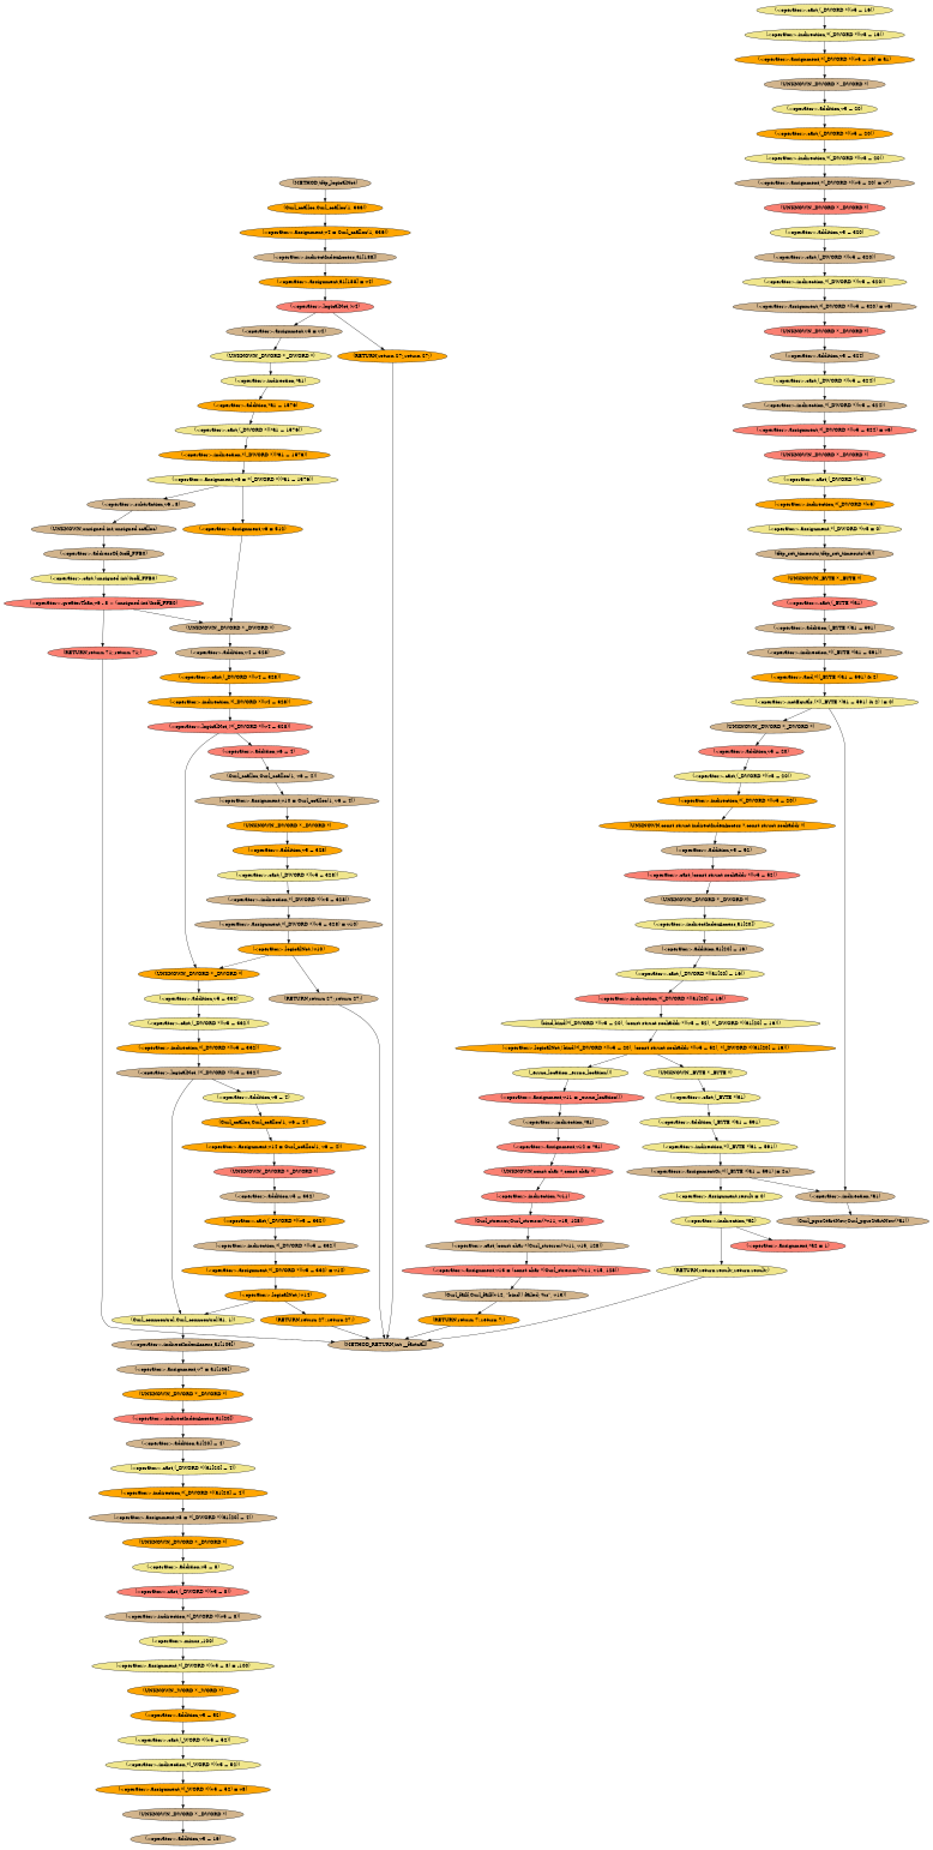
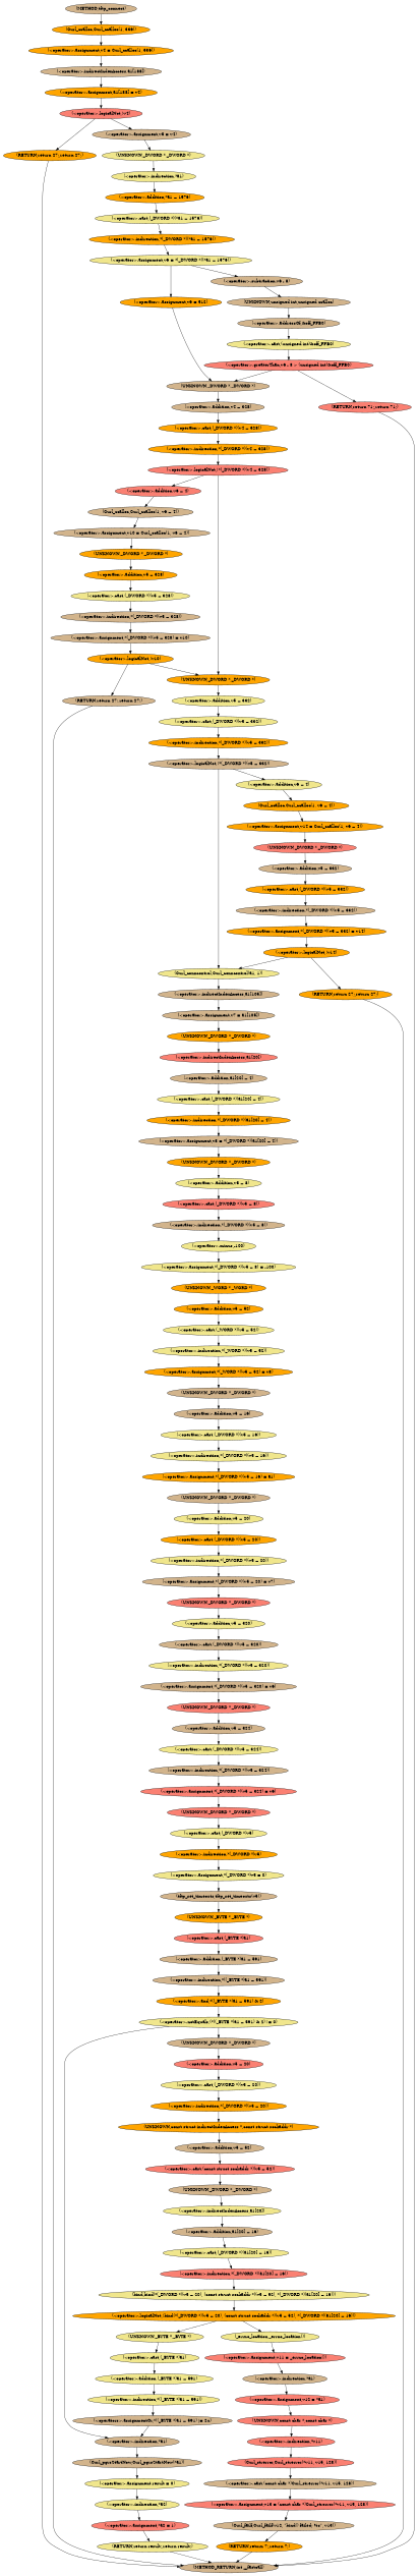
  digraph {
    node [fillcolor=tan style=filled]
    n1 [fillcolor=orange label="(<operator>.assignment,v4 = Curl_ccalloc(1, 336))"]
    n2 [label="(<operator>.indirectIndexAccess,a1[188])"]
    n3 [fillcolor=orange label="(<operator>.assignment,a1[188] = v4)"]
    n4 [fillcolor=orange label="(Curl_ccalloc,Curl_ccalloc(1, 336))"]
    n5 [fillcolor=salmon label="(<operator>.logicalNot,!v4)"]
    n6 [fillcolor=orange label="(RETURN,return 27;,return 27;)"]
    n7 [label="(<operator>.assignment,v5 = v4)"]
    n8 [label="(METHOD_RETURN,int __fastcall)"]
    n9 [fillcolor=khaki label="(UNKNOWN,_DWORD *,_DWORD *)"]
    n10 [fillcolor=khaki label="(<operator>.indirection,*a1)"]
    n11 [fillcolor=khaki label="(<operator>.assignment,v6 = *(_DWORD *)(*a1 + 1576))"]
    n12 [label="(<operator>.subtraction,v6 - 8)"]
    n13 [fillcolor=orange label="(<operator>.assignment,v6 = 512)"]
    n14 [label="(UNKNOWN,unsigned int,unsigned ccalloc)"]
    n15 [label="(UNKNOWN,_DWORD *,_DWORD *)"]
    n16 [fillcolor=orange label="(<operator>.indirection,*(_DWORD *)(*a1 + 1576))"]
    n17 [fillcolor=khaki label="(<operator>.cast,(_DWORD *)(*a1 + 1576))"]
    n18 [fillcolor=orange label="(<operator>.addition,*a1 + 1576)"]
    n19 [fillcolor=salmon label="(<operator>.greaterThan,v6 - 8 > (unsigned int)&off_FFB0)"]
    n20 [fillcolor=salmon label="(RETURN,return 71;,return 71;)"]
    n21 [label="(<operator>.addition,v4 + 328)"]
    n22 [label="(<operator>.addressOf,&off_FFB0)"]
    n23 [fillcolor=khaki label="(<operator>.cast,(unsigned int)&off_FFB0)"]
    n24 [fillcolor=salmon label="(<operator>.logicalNot,!*(_DWORD *)(v4 + 328))"]
    n25 [fillcolor=salmon label="(<operator>.addition,v6 + 4)"]
    n26 [fillcolor=orange label="(UNKNOWN,_DWORD *,_DWORD *)"]
    n27 [label="(Curl_ccalloc,Curl_ccalloc(1, v6 + 4))"]
    n28 [fillcolor=khaki label="(<operator>.addition,v5 + 332)"]
    n29 [fillcolor=orange label="(<operator>.indirection,*(_DWORD *)(v4 + 328))"]
    n30 [fillcolor=orange label="(<operator>.cast,(_DWORD *)(v4 + 328))"]
    n31 [label="(<operator>.assignment,v10 = Curl_ccalloc(1, v6 + 4))"]
    n32 [fillcolor=orange label="(UNKNOWN,_DWORD *,_DWORD *)"]
    n33 [fillcolor=orange label="(<operator>.addition,v5 + 328)"]
    n34 [label="(<operator>.assignment,*(_DWORD *)(v5 + 328) = v10)"]
    n35 [fillcolor=orange label="(<operator>.logicalNot,!v10)"]
    n36 [label="(RETURN,return 27;,return 27;)"]
    n37 [label="(<operator>.indirection,*(_DWORD *)(v5 + 328))"]
    n38 [fillcolor=khaki label="(<operator>.cast,(_DWORD *)(v5 + 328))"]
    n39 [label="(<operator>.logicalNot,!*(_DWORD *)(v5 + 332))"]
    n40 [fillcolor=khaki label="(<operator>.addition,v6 + 4)"]
    n41 [fillcolor=khaki label="(Curl_conncontrol,Curl_conncontrol(a1, 1))"]
    n42 [fillcolor=orange label="(Curl_ccalloc,Curl_ccalloc(1, v6 + 4))"]
    n43 [label="(<operator>.indirectIndexAccess,a1[105])"]
    n44 [fillcolor=orange label="(<operator>.indirection,*(_DWORD *)(v5 + 332))"]
    n45 [fillcolor=khaki label="(<operator>.cast,(_DWORD *)(v5 + 332))"]
    n46 [fillcolor=orange label="(<operator>.assignment,v14 = Curl_ccalloc(1, v6 + 4))"]
    n47 [fillcolor=salmon label="(UNKNOWN,_DWORD *,_DWORD *)"]
    n48 [label="(<operator>.addition,v5 + 332)"]
    n49 [fillcolor=orange label="(<operator>.assignment,*(_DWORD *)(v5 + 332) = v14)"]
    n50 [fillcolor=orange label="(<operator>.logicalNot,!v14)"]
    n51 [fillcolor=orange label="(RETURN,return 27;,return 27;)"]
    n52 [label="(<operator>.indirection,*(_DWORD *)(v5 + 332))"]
    n53 [fillcolor=orange label="(<operator>.cast,(_DWORD *)(v5 + 332))"]
    n54 [label="(<operator>.assignment,v7 = a1[105])"]
    n55 [fillcolor=orange label="(UNKNOWN,_DWORD *,_DWORD *)"]
    n56 [fillcolor=salmon label="(<operator>.indirectIndexAccess,a1[20])"]
    n57 [label="(<operator>.assignment,v8 = *(_DWORD *)(a1[20] + 4))"]
    n58 [fillcolor=orange label="(UNKNOWN,_DWORD *,_DWORD *)"]
    n59 [fillcolor=khaki label="(<operator>.addition,v5 + 8)"]
    n60 [fillcolor=orange label="(<operator>.indirection,*(_DWORD *)(a1[20] + 4))"]
    n61 [fillcolor=khaki label="(<operator>.cast,(_DWORD *)(a1[20] + 4))"]
    n62 [label="(<operator>.addition,a1[20] + 4)"]
    n63 [fillcolor=khaki label="(<operator>.assignment,*(_DWORD *)(v5 + 8) = -100)"]
    n64 [fillcolor=orange label="(UNKNOWN,_WORD *,_WORD *)"]
    n65 [fillcolor=orange label="(<operator>.addition,v5 + 52)"]
    n66 [label="(<operator>.indirection,*(_DWORD *)(v5 + 8))"]
    n67 [fillcolor=khaki label="(<operator>.minus,-100)"]
    n68 [fillcolor=salmon label="(<operator>.cast,(_DWORD *)(v5 + 8))"]
    n69 [fillcolor=orange label="(<operator>.assignment,*(_WORD *)(v5 + 52) = v8)"]
    n70 [label="(UNKNOWN,_DWORD *,_DWORD *)"]
    n71 [label="(<operator>.addition,v5 + 16)"]
    n72 [fillcolor=khaki label="(<operator>.indirection,*(_WORD *)(v5 + 52))"]
    n73 [fillcolor=khaki label="(<operator>.cast,(_WORD *)(v5 + 52))"]
    n74 [fillcolor=orange label="(<operator>.assignment,*(_DWORD *)(v5 + 16) = a1)"]
    n75 [label="(UNKNOWN,_DWORD *,_DWORD *)"]
    n76 [fillcolor=khaki label="(<operator>.addition,v5 + 20)"]
    n77 [fillcolor=khaki label="(<operator>.indirection,*(_DWORD *)(v5 + 16))"]
    n78 [fillcolor=khaki label="(<operator>.cast,(_DWORD *)(v5 + 16))"]
    n79 [label="(<operator>.assignment,*(_DWORD *)(v5 + 20) = v7)"]
    n80 [fillcolor=salmon label="(UNKNOWN,_DWORD *,_DWORD *)"]
    n81 [fillcolor=khaki label="(<operator>.addition,v5 + 320)"]
    n82 [fillcolor=khaki label="(<operator>.indirection,*(_DWORD *)(v5 + 20))"]
    n83 [fillcolor=orange label="(<operator>.cast,(_DWORD *)(v5 + 20))"]
    n84 [label="(<operator>.assignment,*(_DWORD *)(v5 + 320) = v6)"]
    n85 [fillcolor=salmon label="(UNKNOWN,_DWORD *,_DWORD *)"]
    n86 [label="(<operator>.addition,v5 + 324)"]
    n87 [fillcolor=khaki label="(<operator>.indirection,*(_DWORD *)(v5 + 320))"]
    n88 [label="(<operator>.cast,(_DWORD *)(v5 + 320))"]
    n89 [fillcolor=salmon label="(<operator>.assignment,*(_DWORD *)(v5 + 324) = v6)"]
    n90 [fillcolor=salmon label="(UNKNOWN,_DWORD *,_DWORD *)"]
    n91 [fillcolor=khaki label="(<operator>.cast,(_DWORD *)v5)"]
    n92 [label="(<operator>.indirection,*(_DWORD *)(v5 + 324))"]
    n93 [fillcolor=khaki label="(<operator>.cast,(_DWORD *)(v5 + 324))"]
    n94 [fillcolor=khaki label="(<operator>.assignment,*(_DWORD *)v5 = 0)"]
    n95 [label="(tftp_set_timeouts,tftp_set_timeouts(v5))"]
    n96 [fillcolor=orange label="(UNKNOWN,_BYTE *,_BYTE *)"]
    n97 [fillcolor=orange label="(<operator>.indirection,*(_DWORD *)v5)"]
    n98 [fillcolor=salmon label="(<operator>.cast,(_BYTE *)a1)"]
    n99 [fillcolor=khaki label="(<operator>.notEquals,(*((_BYTE *)a1 + 591) & 2) != 0)"]
    n100 [label="(<operator>.indirection,*a1)"]
    n101 [label="(UNKNOWN,_DWORD *,_DWORD *)"]
    n102 [label="(Curl_pgrsStartNow,Curl_pgrsStartNow(*a1))"]
    n103 [fillcolor=salmon label="(<operator>.addition,v5 + 20)"]
    n104 [fillcolor=orange label="(<operator>.and,*((_BYTE *)a1 + 591) & 2)"]
    n105 [label="(<operator>.indirection,*((_BYTE *)a1 + 591))"]
    n106 [label="(<operator>.addition,(_BYTE *)a1 + 591)"]
    n107 [fillcolor=khaki label="(<operator>.assignment,result = 0)"]
    n108 [fillcolor=khaki label="(<operator>.indirection,*a2)"]
    n109 [fillcolor=salmon label="(<operator>.assignment,*a2 = 1)"]
    n110 [fillcolor=khaki label="(RETURN,return result;,return result;)"]
    n111 [fillcolor=orange label="(<operator>.logicalNot,!bind(*(_DWORD *)(v5 + 20), (const struct sockaddr *)(v5 + 52), *(_DWORD *)(a1[20] + 16)))"]
    n112 [fillcolor=khaki label="(UNKNOWN,_BYTE *,_BYTE *)"]
    n113 [fillcolor=khaki label="(_errno_location,_errno_location())"]
    n114 [fillcolor=khaki label="(<operator>.cast,(_BYTE *)a1)"]
    n115 [fillcolor=salmon label="(<operator>.assignment,v11 = _errno_location())"]
    n116 [fillcolor=khaki label="(bind,bind(*(_DWORD *)(v5 + 20), (const struct sockaddr *)(v5 + 52), *(_DWORD *)(a1[20] + 16)))"]
    n117 [fillcolor=orange label="(<operator>.indirection,*(_DWORD *)(v5 + 20))"]
    n118 [fillcolor=orange label="(UNKNOWN,const struct indirectIndexAccess *,const struct sockaddr *)"]
    n119 [label="(<operator>.addition,v5 + 52)"]
    n120 [fillcolor=khaki label="(<operator>.cast,(_DWORD *)(v5 + 20))"]
    n121 [fillcolor=salmon label="(<operator>.cast,(const struct sockaddr *)(v5 + 52))"]
    n122 [label="(UNKNOWN,_DWORD *,_DWORD *)"]
    n123 [fillcolor=khaki label="(<operator>.indirectIndexAccess,a1[20])"]
    n124 [fillcolor=salmon label="(<operator>.indirection,*(_DWORD *)(a1[20] + 16))"]
    n125 [fillcolor=khaki label="(<operator>.cast,(_DWORD *)(a1[20] + 16))"]
    n126 [label="(<operator>.addition,a1[20] + 16)"]
    n127 [label="(<operators>.assignmentOr,*((_BYTE *)a1 + 591) |= 2u)"]
    n128 [fillcolor=khaki label="(<operator>.indirection,*((_BYTE *)a1 + 591))"]
    n129 [fillcolor=khaki label="(<operator>.addition,(_BYTE *)a1 + 591)"]
    n130 [label="(<operator>.indirection,*a1)"]
    n131 [fillcolor=salmon label="(<operator>.assignment,v12 = *a1)"]
    n132 [fillcolor=salmon label="(UNKNOWN,const char *,const char *)"]
    n133 [fillcolor=salmon label="(<operator>.indirection,*v11)"]
    n134 [fillcolor=salmon label="(<operator>.assignment,v13 = (const char *)Curl_strerror(*v11, v15, 128))"]
    n135 [label="(Curl_failf,Curl_failf(v12, \"bind() failed; %s\", v13))"]
    n136 [fillcolor=orange label="(RETURN,return 7;,return 7;)"]
    n137 [label="(<operator>.cast,(const char *)Curl_strerror(*v11, v15, 128))"]
    n138 [fillcolor=salmon label="(Curl_strerror,Curl_strerror(*v11, v15, 128))"]
-   n139 [label="(METHOD,tftp_logicalNot)"]
+   n139 [label="(METHOD,tftp_connect)"]
    n1 -> n2
    n2 -> n3
    n3 -> n5
    n4 -> n1
    n5 -> n6
    n5 -> n7
    n6 -> n8
    n7 -> n9
    n9 -> n10
    n10 -> n18
    n11 -> n12
    n11 -> n13
    n12 -> n14
    n13 -> n15
    n14 -> n22
    n15 -> n21
    n16 -> n11
    n17 -> n16
    n18 -> n17
    n19 -> n15
    n19 -> n20
    n20 -> n8
    n21 -> n30
    n22 -> n23
    n23 -> n19
    n24 -> n25
    n24 -> n26
    n25 -> n27
    n26 -> n28
    n27 -> n31
    n28 -> n45
    n29 -> n24
    n30 -> n29
    n31 -> n32
    n32 -> n33
    n33 -> n38
    n34 -> n35
    n35 -> n26
    n35 -> n36
    n36 -> n8
    n37 -> n34
    n38 -> n37
    n39 -> n40
    n39 -> n41
    n40 -> n42
    n41 -> n43
    n42 -> n46
    n43 -> n54
    n44 -> n39
    n45 -> n44
    n46 -> n47
    n47 -> n48
    n48 -> n53
    n49 -> n50
    n50 -> n41
    n50 -> n51
    n51 -> n8
    n52 -> n49
    n53 -> n52
    n54 -> n55
    n55 -> n56
    n56 -> n62
    n57 -> n58
    n58 -> n59
    n59 -> n68
    n60 -> n57
    n61 -> n60
    n62 -> n61
    n63 -> n64
    n64 -> n65
    n65 -> n73
    n66 -> n67
    n67 -> n63
    n68 -> n66
    n69 -> n70
    n70 -> n71
+   n71 -> n78
    n72 -> n69
    n73 -> n72
    n74 -> n75
    n75 -> n76
    n76 -> n83
    n77 -> n74
    n78 -> n77
    n79 -> n80
    n80 -> n81
    n81 -> n88
    n82 -> n79
    n83 -> n82
    n84 -> n85
    n85 -> n86
    n86 -> n93
    n87 -> n84
    n88 -> n87
    n89 -> n90
    n90 -> n91
    n91 -> n97
    n92 -> n89
    n93 -> n92
    n94 -> n95
    n95 -> n96
    n96 -> n98
    n97 -> n94
    n98 -> n106
    n99 -> n100
    n99 -> n101
    n100 -> n102
    n101 -> n103
-   n127 -> n107
+   n102 -> n107
    n103 -> n120
    n104 -> n99
    n105 -> n104
    n106 -> n105
    n107 -> n108
    n108 -> n109
-   n108 -> n110
+   n109 -> n110
    n110 -> n8
    n111 -> n112
    n111 -> n113
    n112 -> n114
    n113 -> n115
    n114 -> n129
    n115 -> n130
    n116 -> n111
    n117 -> n118
    n118 -> n119
    n119 -> n121
    n120 -> n117
    n121 -> n122
    n122 -> n123
    n123 -> n126
    n124 -> n116
    n125 -> n124
    n126 -> n125
    n127 -> n100
    n128 -> n127
    n129 -> n128
    n130 -> n131
    n131 -> n132
    n132 -> n133
    n133 -> n138
    n134 -> n135
    n135 -> n136
    n136 -> n8
    n137 -> n134
    n138 -> n137
    n139 -> n4
  }
